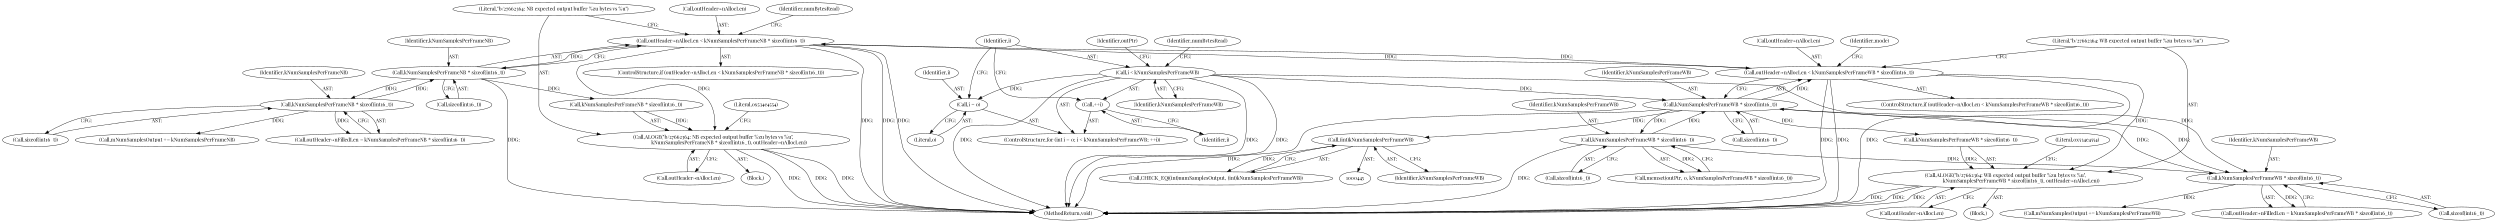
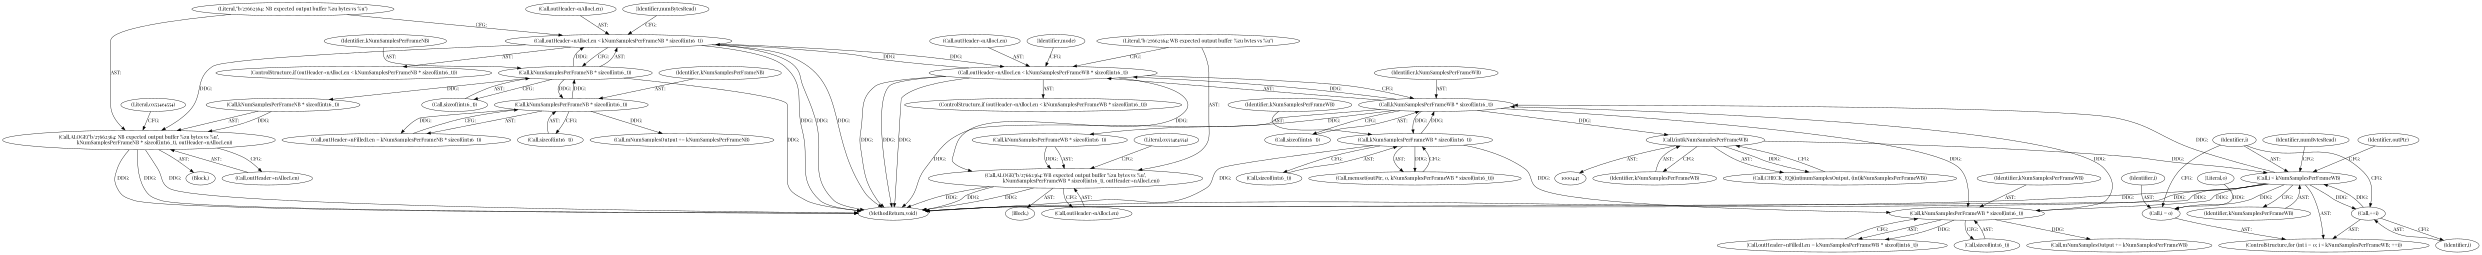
  digraph {
    fontname="Playfair Display"
    node [fontname="Playfair Display"]
    edge [fontname="Playfair Display"]
    n1 [label="(Call,outHeader->nAllocLen < kNumSamplesPerFrameNB * sizeof(int16_t))"]
    n2 [label="(Call,outHeader->nAllocLen < kNumSamplesPerFrameWB * sizeof(int16_t))"]
    n3 [label="(Call,kNumSamplesPerFrameNB * sizeof(int16_t))"]
    n4 [label="(Call,ALOGE(\"b/27662364: NB expected output buffer %zu bytes vs %u\",\n                       kNumSamplesPerFrameNB * sizeof(int16_t), outHeader->nAllocLen))"]
    n5 [label="(ControlStructure,if (outHeader->nAllocLen < kNumSamplesPerFrameNB * sizeof(int16_t)))"]
    n6 [label="(MethodReturn,void)"]
    n7 [label="(Call,kNumSamplesPerFrameWB * sizeof(int16_t))"]
    n8 [label="(Call,ALOGE(\"b/27662364: WB expected output buffer %zu bytes vs %u\",\n                       kNumSamplesPerFrameWB * sizeof(int16_t), outHeader->nAllocLen))"]
    n9 [label="(ControlStructure,if (outHeader->nAllocLen < kNumSamplesPerFrameWB * sizeof(int16_t)))"]
    n10 [label="(Call,kNumSamplesPerFrameNB * sizeof(int16_t))"]
    n11 [label="(Call,kNumSamplesPerFrameNB * sizeof(int16_t))"]
    n12 [label="(Call,sizeof(int16_t))"]
    n13 [label="(Call,outHeader->nAllocLen)"]
    n14 [label="(Block,)"]
    n15 [label="(Call,kNumSamplesPerFrameWB * sizeof(int16_t))"]
    n16 [label="(Call,(int)kNumSamplesPerFrameWB)"]
    n17 [label="(Call,kNumSamplesPerFrameWB * sizeof(int16_t))"]
    n18 [label="(Call,sizeof(int16_t))"]
    n19 [label="(Call,kNumSamplesPerFrameWB * sizeof(int16_t))"]
    n20 [label="(Block,)"]
    n21 [label="(Call,outHeader->nAllocLen)"]
    n22 [label="(Call,outHeader->nFilledLen = kNumSamplesPerFrameNB * sizeof(int16_t))"]
    n23 [label="(Call,sizeof(int16_t))"]
    n24 [label="(Call,mNumSamplesOutput += kNumSamplesPerFrameNB)"]
    n25 [label="(Call,memset(outPtr, 0, kNumSamplesPerFrameWB * sizeof(int16_t)))"]
    n26 [label="(Call,sizeof(int16_t))"]
    n27 [label="(Call,i < kNumSamplesPerFrameWB)"]
    n28 [label="(Identifier,kNumSamplesPerFrameWB)"]
    n29 [label="(Call,CHECK_EQ((int)numSamplesOutput, (int)kNumSamplesPerFrameWB))"]
    1000445
    n31 [label="(Call,outHeader->nFilledLen = kNumSamplesPerFrameWB * sizeof(int16_t))"]
    n32 [label="(Call,mNumSamplesOutput += kNumSamplesPerFrameWB)"]
    n33 [label="(Call,sizeof(int16_t))"]
    n34 [label="(Call,++i)"]
    n35 [label="(Identifier,kNumSamplesPerFrameWB)"]
    n36 [label="(ControlStructure,for (int i = 0; i < kNumSamplesPerFrameWB; ++i))"]
    n37 [label="(Call,i = 0)"]
    n38 [label="(Identifier,i)"]
    n39 [label="(Literal,0)"]
    n40 [label="(Identifier,kNumSamplesPerFrameWB)"]
    n41 [label="(Identifier,numBytesRead)"]
    n42 [label="(Identifier,i)"]
    n43 [label="(Identifier,kNumSamplesPerFrameNB)"]
    n44 [label="(Identifier,kNumSamplesPerFrameWB)"]
    n45 [label="(Call,outHeader->nAllocLen)"]
    n46 [label="(Literal,\"b/27662364: WB expected output buffer %zu bytes vs %u\")"]
    n47 [label="(Identifier,kNumSamplesPerFrameNB)"]
    n48 [label="(Identifier,kNumSamplesPerFrameWB)"]
    n49 [label="(Literal,0x534e4554)"]
    n50 [label="(Literal,0x534e4554)"]
    n51 [label="(Identifier,i)"]
    n52 [label="(Literal,\"b/27662364: NB expected output buffer %zu bytes vs %u\")"]
    n53 [label="(Identifier,outPtr)"]
    n54 [label="(Call,outHeader->nAllocLen)"]
    n55 [label="(Identifier,mode)"]
    n56 [label="(Identifier,numBytesRead)"]
    n1 -> n2 [label="DDG: "]
    n1 -> n3 [label="CFG: "]
    n1 -> n4 [label="DDG: "]
    n1 -> n5 [label="AST: "]
    n1 -> n6 [label="DDG: "]
    n1 -> n6 [label="DDG: "]
    n1 -> n6 [label="DDG: "]
    n2 -> n1 [label="DDG: "]
    n2 -> n6 [label="DDG: "]
    n2 -> n6 [label="DDG: "]
    n2 -> n6 [label="DDG: "]
    n2 -> n7 [label="CFG: "]
    n2 -> n8 [label="DDG: "]
    n2 -> n9 [label="AST: "]
    n3 -> n1 [label="AST: "]
    n3 -> n1 [label="DDG: "]
    n3 -> n6 [label="DDG: "]
    n3 -> n10 [label="DDG: "]
    n3 -> n11 [label="DDG: "]
    n3 -> n12 [label="CFG: "]
    n4 -> n6 [label="DDG: "]
    n4 -> n6 [label="DDG: "]
    n4 -> n6 [label="DDG: "]
    n4 -> n13 [label="CFG: "]
    n4 -> n14 [label="AST: "]
    n7 -> n2 [label="AST: "]
    n7 -> n2 [label="DDG: "]
    n7 -> n6 [label="DDG: "]
    n7 -> n15 [label="DDG: "]
    n7 -> n16 [label="DDG: "]
    n7 -> n17 [label="DDG: "]
    n7 -> n18 [label="CFG: "]
    n7 -> n19 [label="DDG: "]
    n8 -> n6 [label="DDG: "]
    n8 -> n6 [label="DDG: "]
    n8 -> n6 [label="DDG: "]
    n8 -> n20 [label="AST: "]
    n8 -> n21 [label="CFG: "]
    n10 -> n3 [label="DDG: "]
    n10 -> n22 [label="AST: "]
    n10 -> n22 [label="DDG: "]
    n10 -> n23 [label="CFG: "]
    n10 -> n24 [label="DDG: "]
    n11 -> n4 [label="AST: "]
    n11 -> n4 [label="DDG: "]
    n12 -> n3 [label="AST: "]
    n13 -> n4 [label="AST: "]
    n15 -> n6 [label="DDG: "]
    n15 -> n7 [label="DDG: "]
    n15 -> n17 [label="DDG: "]
    n15 -> n25 [label="AST: "]
    n15 -> n25 [label="DDG: "]
    n15 -> n26 [label="CFG: "]
+   n16 -> n27 [label="DDG: "]
    n16 -> n28 [label="CFG: "]
    n16 -> n29 [label="AST: "]
    n16 -> n29 [label="DDG: "]
    n16 -> 1000445 [label="AST: "]
    n17 -> n7 [label="DDG: "]
    n17 -> n31 [label="AST: "]
    n17 -> n31 [label="DDG: "]
    n17 -> n32 [label="DDG: "]
    n17 -> n33 [label="CFG: "]
    n18 -> n7 [label="AST: "]
    n19 -> n8 [label="AST: "]
    n19 -> n8 [label="DDG: "]
    n21 -> n8 [label="AST: "]
    n22 -> n10 [label="CFG: "]
    n23 -> n10 [label="AST: "]
    n25 -> n15 [label="CFG: "]
    n26 -> n15 [label="AST: "]
    n27 -> n6 [label="DDG: "]
    n27 -> n6 [label="DDG: "]
    n27 -> n6 [label="DDG: "]
    n27 -> n7 [label="DDG: "]
    n27 -> n17 [label="DDG: "]
-   n27 -> n34 [label="AST: "]
+   n27 -> n34 [label="DDG: "]
    n27 -> n35 [label="CFG: "]
    n27 -> n36 [label="AST: "]
    n27 -> n37 [label="DDG: "]
    n28 -> n16 [label="AST: "]
    n29 -> n16 [label="CFG: "]
    n31 -> n17 [label="CFG: "]
    n33 -> n17 [label="AST: "]
+   n34 -> n27 [label="DDG: "]
    n34 -> n36 [label="AST: "]
    n34 -> n38 [label="CFG: "]
    n35 -> n27 [label="AST: "]
    n37 -> n36 [label="AST: "]
-   n37 -> n39 [label="CFG: "]
    n38 -> n34 [label="AST: "]
-   n39 -> n37 [label="AST: "]
+   n39 -> n37 [label="DDG: "]
    n40 -> n7 [label="AST: "]
    n41 -> n27 [label="CFG: "]
    n42 -> n27 [label="AST: "]
    n42 -> n34 [label="CFG: "]
    n42 -> n37 [label="CFG: "]
    n43 -> n10 [label="AST: "]
    n44 -> n17 [label="AST: "]
    n45 -> n2 [label="AST: "]
    n46 -> n2 [label="CFG: "]
    n46 -> n8 [label="AST: "]
    n47 -> n3 [label="AST: "]
    n48 -> n15 [label="AST: "]
    n49 -> n8 [label="CFG: "]
    n50 -> n4 [label="CFG: "]
    n51 -> n37 [label="AST: "]
    n52 -> n1 [label="CFG: "]
    n52 -> n4 [label="AST: "]
    n53 -> n27 [label="CFG: "]
    n54 -> n1 [label="AST: "]
    n55 -> n2 [label="CFG: "]
    n56 -> n1 [label="CFG: "]
  }
